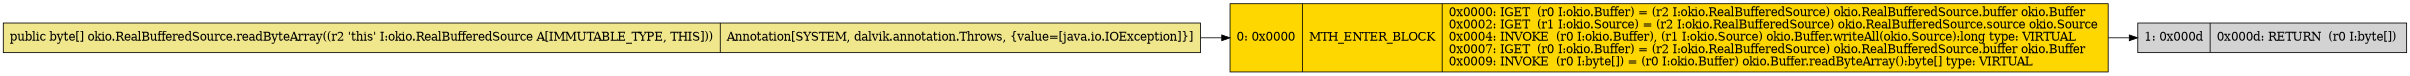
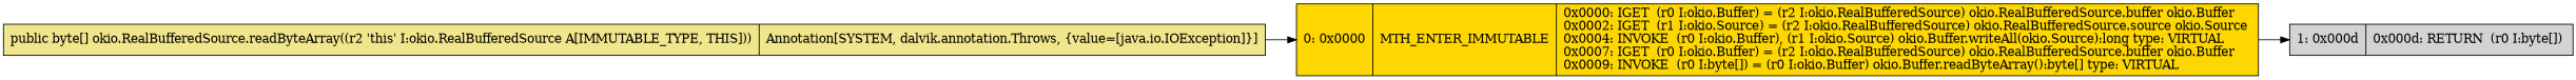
  digraph {
    rankdir=LR
    node [shape=record style=filled]
-   n1 [label="{0\:\ 0x0000|MTH_ENTER_BLOCK\l|0x0000: IGET  (r0 I:okio.Buffer) = (r2 I:okio.RealBufferedSource) okio.RealBufferedSource.buffer okio.Buffer \l0x0002: IGET  (r1 I:okio.Source) = (r2 I:okio.RealBufferedSource) okio.RealBufferedSource.source okio.Source \l0x0004: INVOKE  (r0 I:okio.Buffer), (r1 I:okio.Source) okio.Buffer.writeAll(okio.Source):long type: VIRTUAL \l0x0007: IGET  (r0 I:okio.Buffer) = (r2 I:okio.RealBufferedSource) okio.RealBufferedSource.buffer okio.Buffer \l0x0009: INVOKE  (r0 I:byte[]) = (r0 I:okio.Buffer) okio.Buffer.readByteArray():byte[] type: VIRTUAL \l}" fillcolor=gold]
+   n1 [label="{0\:\ 0x0000|MTH_ENTER_IMMUTABLE\l|0x0000: IGET  (r0 I:okio.Buffer) = (r2 I:okio.RealBufferedSource) okio.RealBufferedSource.buffer okio.Buffer \l0x0002: IGET  (r1 I:okio.Source) = (r2 I:okio.RealBufferedSource) okio.RealBufferedSource.source okio.Source \l0x0004: INVOKE  (r0 I:okio.Buffer), (r1 I:okio.Source) okio.Buffer.writeAll(okio.Source):long type: VIRTUAL \l0x0007: IGET  (r0 I:okio.Buffer) = (r2 I:okio.RealBufferedSource) okio.RealBufferedSource.buffer okio.Buffer \l0x0009: INVOKE  (r0 I:byte[]) = (r0 I:okio.Buffer) okio.Buffer.readByteArray():byte[] type: VIRTUAL \l}" fillcolor=gold]
    n2 [label="{1\:\ 0x000d|0x000d: RETURN  (r0 I:byte[]) \l}" fillcolor=lightgrey]
    n3 [label="{public byte[] okio.RealBufferedSource.readByteArray((r2 'this' I:okio.RealBufferedSource A[IMMUTABLE_TYPE, THIS]))  | Annotation[SYSTEM, dalvik.annotation.Throws, \{value=[java.io.IOException]\}]\l}" fillcolor=khaki]
    n1 -> n2
    n3 -> n1
  }
